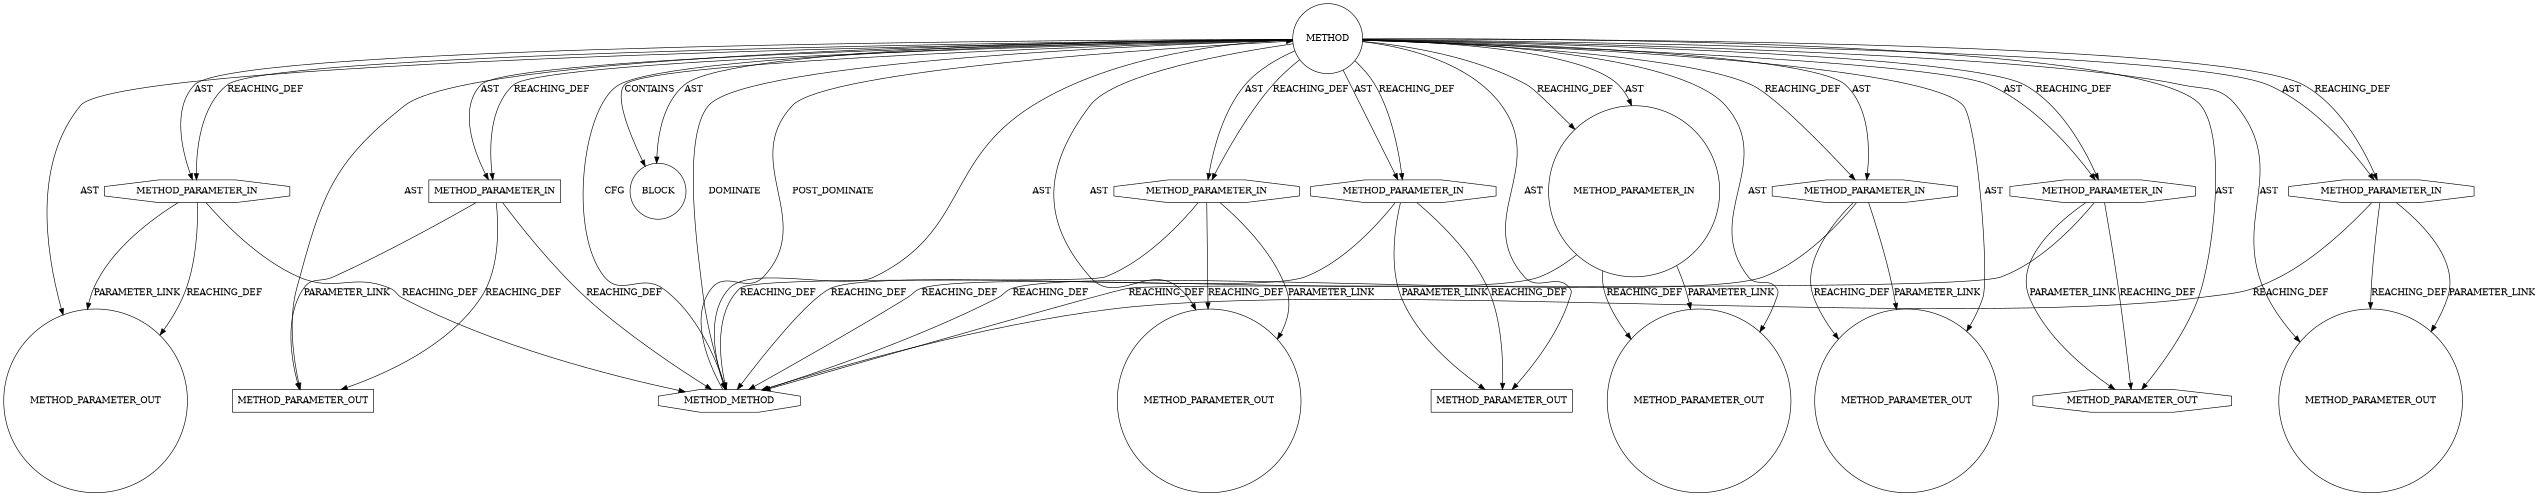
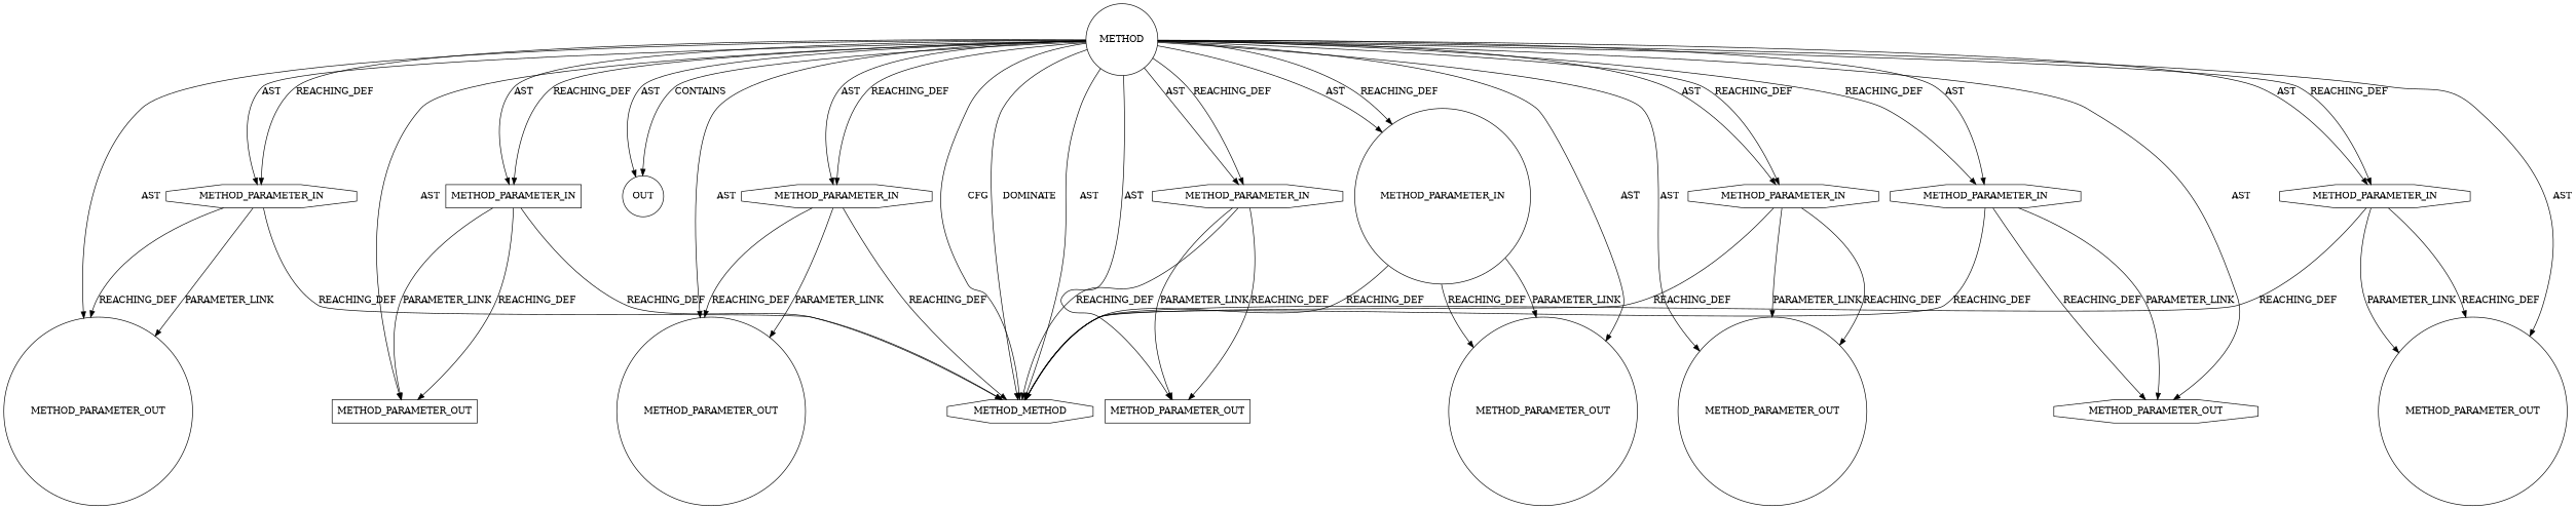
  digraph {
    node [CODE=p4 EVALUATION_STRATEGY=BY_VALUE IS_VARIADIC=false ORDER=2 TYPE_FULL_NAME=ANY shape=octagon]
    n1 [INDEX=4 NAME=p4 ORDER=4 label=METHOD_PARAMETER_OUT shape=box]
    n2 [CODE=RET label=METHOD_METHOD IS_VARIADIC=""]
    n3 [AST_PARENT_FULL_NAME="<global>" AST_PARENT_TYPE=NAMESPACE_BLOCK CODE="<empty>" FILENAME="<empty>" FULL_NAME=handle_auth_bad_method IS_EXTERNAL=true NAME=handle_auth_bad_method ORDER=0 label=METHOD shape=circle EVALUATION_STRATEGY="" IS_VARIADIC="" TYPE_FULL_NAME=""]
-   n4 [ARGUMENT_INDEX=1 CODE="<empty>" ORDER=1 label=BLOCK shape=circle EVALUATION_STRATEGY="" IS_VARIADIC=""]
+   n4 [ARGUMENT_INDEX=1 CODE="<empty>" ORDER=1 label=OUT shape=circle EVALUATION_STRATEGY="" IS_VARIADIC=""]
    n5 [CODE=p7 INDEX=7 NAME=p7 ORDER=7 label=METHOD_PARAMETER_OUT shape=circle]
    n6 [CODE=p6 INDEX=6 NAME=p6 ORDER=6 label=METHOD_PARAMETER_IN]
    n7 [CODE=p6 INDEX=6 NAME=p6 ORDER=6 label=METHOD_PARAMETER_OUT shape=circle]
    n8 [CODE=p3 INDEX=3 NAME=p3 ORDER=3 label=METHOD_PARAMETER_OUT shape=circle]
    n9 [INDEX=4 NAME=p4 ORDER=4 label=METHOD_PARAMETER_IN shape=box]
    n10 [CODE=p8 INDEX=8 NAME=p8 ORDER=8 label=METHOD_PARAMETER_OUT shape=circle]
    n11 [CODE=p5 INDEX=5 NAME=p5 ORDER=5 label=METHOD_PARAMETER_OUT shape=box]
    n12 [CODE=p3 INDEX=3 NAME=p3 ORDER=3 label=METHOD_PARAMETER_IN]
    n13 [CODE=p2 INDEX=2 NAME=p2 label=METHOD_PARAMETER_IN]
    n14 [CODE=p1 INDEX=1 NAME=p1 ORDER=1 label=METHOD_PARAMETER_OUT]
    n15 [CODE=p5 INDEX=5 NAME=p5 ORDER=5 label=METHOD_PARAMETER_IN]
    n16 [CODE=p7 INDEX=7 NAME=p7 ORDER=7 label=METHOD_PARAMETER_IN shape=circle]
    n17 [CODE=p1 INDEX=1 NAME=p1 ORDER=1 label=METHOD_PARAMETER_IN]
    n18 [CODE=p8 INDEX=8 NAME=p8 ORDER=8 label=METHOD_PARAMETER_IN]
    n19 [CODE=p2 INDEX=2 NAME=p2 label=METHOD_PARAMETER_OUT shape=circle]
-   n2 -> n3 [label=POST_DOMINATE]
    n3 -> n1 [label=AST]
    n3 -> n2 [label=AST]
    n3 -> n2 [label=CFG]
    n3 -> n2 [label=DOMINATE]
    n3 -> n4 [label=AST]
    n3 -> n4 [label=CONTAINS]
    n3 -> n5 [label=AST]
    n3 -> n6 [label=AST]
    n3 -> n6 [label=REACHING_DEF]
    n3 -> n7 [label=AST]
    n3 -> n8 [label=AST]
    n3 -> n9 [label=AST]
    n3 -> n9 [label=REACHING_DEF]
    n3 -> n10 [label=AST]
    n3 -> n11 [label=AST]
    n3 -> n12 [label=REACHING_DEF]
    n3 -> n12 [label=AST]
    n3 -> n13 [label=AST]
    n3 -> n13 [label=REACHING_DEF]
    n3 -> n14 [label=AST]
    n3 -> n15 [label=AST]
    n3 -> n15 [label=REACHING_DEF]
    n3 -> n16 [label=AST]
    n3 -> n16 [label=REACHING_DEF]
    n3 -> n17 [label=AST]
    n3 -> n17 [label=REACHING_DEF]
    n3 -> n18 [label=AST]
    n3 -> n18 [label=REACHING_DEF]
    n3 -> n19 [label=AST]
    n6 -> n2 [VARIABLE=p6 label=REACHING_DEF]
    n6 -> n7 [VARIABLE=p6 label=REACHING_DEF]
    n6 -> n7 [label=PARAMETER_LINK]
    n9 -> n1 [VARIABLE=p4 label=REACHING_DEF]
    n9 -> n1 [label=PARAMETER_LINK]
    n9 -> n2 [VARIABLE=p4 label=REACHING_DEF]
    n12 -> n2 [VARIABLE=p3 label=REACHING_DEF]
    n12 -> n8 [VARIABLE=p3 label=REACHING_DEF]
    n12 -> n8 [label=PARAMETER_LINK]
    n13 -> n2 [VARIABLE=p2 label=REACHING_DEF]
    n13 -> n19 [label=PARAMETER_LINK]
    n13 -> n19 [VARIABLE=p2 label=REACHING_DEF]
    n15 -> n2 [VARIABLE=p5 label=REACHING_DEF]
    n15 -> n11 [label=PARAMETER_LINK]
    n15 -> n11 [VARIABLE=p5 label=REACHING_DEF]
    n16 -> n2 [VARIABLE=p7 label=REACHING_DEF]
    n16 -> n5 [label=PARAMETER_LINK]
    n16 -> n5 [VARIABLE=p7 label=REACHING_DEF]
    n17 -> n2 [VARIABLE=p1 label=REACHING_DEF]
    n17 -> n14 [VARIABLE=p1 label=REACHING_DEF]
    n17 -> n14 [label=PARAMETER_LINK]
    n18 -> n2 [VARIABLE=p8 label=REACHING_DEF]
    n18 -> n10 [VARIABLE=p8 label=REACHING_DEF]
    n18 -> n10 [label=PARAMETER_LINK]
  }
